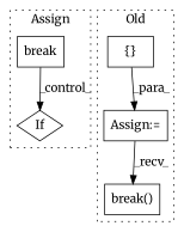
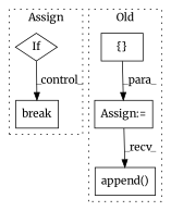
  digraph {
    fontname=Merriweather
    node [fontname=Merriweather l=3 shape=box]
    edge [fontname=Merriweather]
    n1 [a=94 l=5 label=break s=5074]
    n2 [a=96 label=If s=5040 shape=diamond]
-   n3 [a=75 l="26,1" label="break()" s="4884,4918"]
+   n3 [a=75 l="26,1" label="append()" s="4884,4918"]
    n4 [a=59 l="2,1" label="{}" s="4719,4719"]
    n5 [a=68 label="Assign:=" s=4716]
    subgraph cluster_1 {
      label=Assign
      style=dotted
      n1
      n2
    }
    subgraph cluster_2 {
      label=Old
      style=dotted
      n3
      n4
      n5
    }
-   n1 -> n2 [label=_control_]
+   n2 -> n1 [label=_control_]
    n4 -> n5 [label=_para_]
    n5 -> n3 [label=_recv_]
  }
